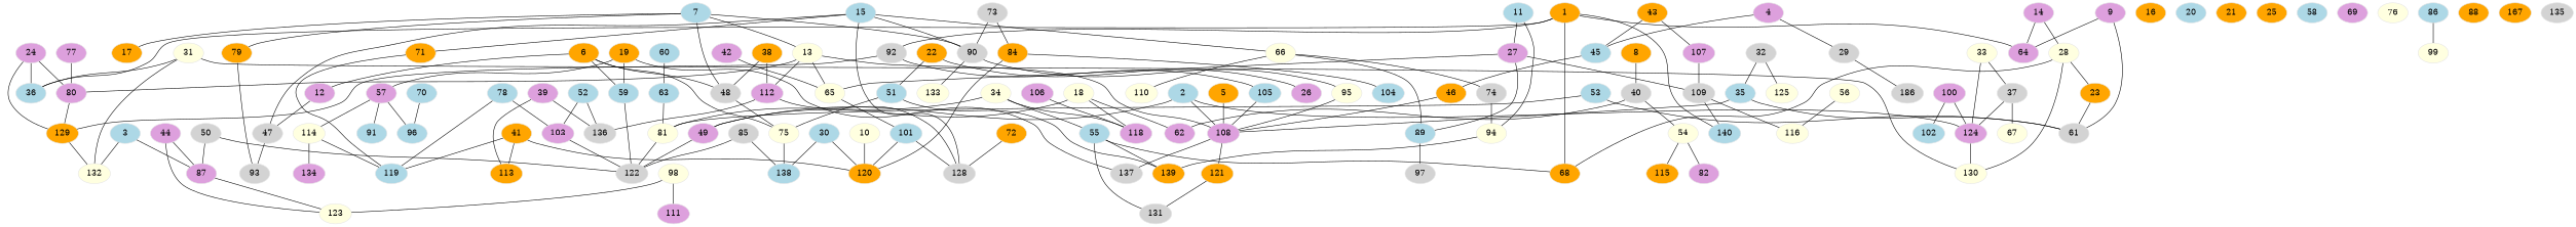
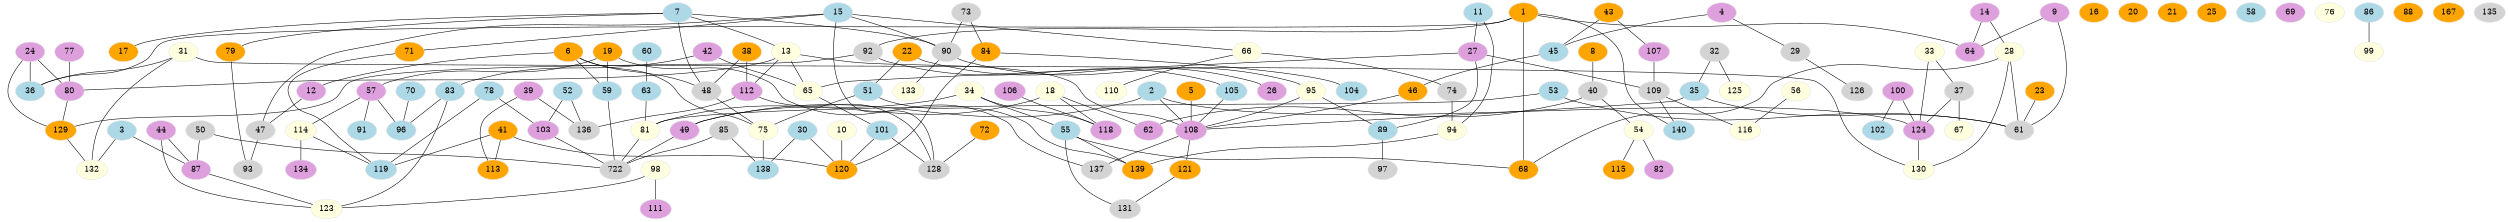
  graph {
    node [color=gray90 fillcolor=lightblue style=filled]
    1 [fillcolor=orange]
    36
    64 [fillcolor=plum]
    68 [fillcolor=orange]
    92 [fillcolor=lightgrey]
    140
    129 [fillcolor=orange]
    105
    49 [fillcolor=plum]
    2
    108 [fillcolor=plum]
    124 [fillcolor=plum]
-   122 [fillcolor=lightgrey]
+   122 [fillcolor=lightgrey label=722]
    137 [fillcolor=lightgrey]
    121 [fillcolor=orange]
    130 [fillcolor=lightyellow]
    87 [fillcolor=plum]
    3
    132 [fillcolor=lightyellow]
    123 [fillcolor=lightyellow]
    4 [fillcolor=plum]
    29 [fillcolor=lightgrey]
    45
-   126 [fillcolor=lightgrey label=186]
+   126 [fillcolor=lightgrey]
    46 [fillcolor=orange]
    5 [fillcolor=orange]
    6 [fillcolor=orange]
    12 [fillcolor=plum]
    48 [fillcolor=lightgrey]
    59
    75 [fillcolor=lightyellow]
    47 [fillcolor=lightgrey]
    138
    7
    13 [fillcolor=lightyellow]
    17 [fillcolor=orange]
    79 [fillcolor=orange]
    90 [fillcolor=lightgrey]
    65 [fillcolor=lightyellow]
    80 [fillcolor=plum]
    112 [fillcolor=plum]
    93 [fillcolor=lightgrey]
    95 [fillcolor=lightyellow]
    133 [fillcolor=lightyellow]
    8 [fillcolor=orange]
    40 [fillcolor=lightgrey]
    62 [fillcolor=plum]
    54 [fillcolor=lightyellow]
    9 [fillcolor=plum]
    61 [fillcolor=lightgrey]
    10 [fillcolor=lightyellow]
    120 [fillcolor=orange]
    27 [fillcolor=plum]
    11
    94 [fillcolor=lightyellow]
    89
    109 [fillcolor=lightgrey]
    139 [fillcolor=orange]
    101
    128 [fillcolor=lightgrey]
    136 [fillcolor=lightgrey]
    14 [fillcolor=plum]
    28 [fillcolor=lightyellow]
    15
    66 [fillcolor=lightyellow]
    71 [fillcolor=orange]
    74 [fillcolor=lightgrey]
    110 [fillcolor=lightyellow]
    119
    16 [fillcolor=orange]
    18 [fillcolor=lightyellow]
    118 [fillcolor=plum]
    19 [fillcolor=orange]
    57 [fillcolor=plum]
    91
    96
    114 [fillcolor=lightyellow]
-   20
+   20 [fillcolor=orange]
    21 [fillcolor=orange]
    22 [fillcolor=orange]
    26 [fillcolor=plum]
    51
    23 [fillcolor=orange]
    24 [fillcolor=plum]
    25 [fillcolor=orange]
    97 [fillcolor=lightgrey]
    116 [fillcolor=lightyellow]
    30
    31 [fillcolor=lightyellow]
    32 [fillcolor=lightgrey]
    35
    125 [fillcolor=lightyellow]
    33 [fillcolor=lightyellow]
    37 [fillcolor=lightgrey]
    67 [fillcolor=lightyellow]
    34 [fillcolor=lightyellow]
    55
    81 [fillcolor=lightyellow]
    131 [fillcolor=lightgrey]
    38 [fillcolor=orange]
    39 [fillcolor=plum]
    113 [fillcolor=orange]
    82 [fillcolor=plum]
    115 [fillcolor=orange]
    41 [fillcolor=orange]
    42 [fillcolor=plum]
+   83
    43 [fillcolor=orange]
    107 [fillcolor=plum]
    44 [fillcolor=plum]
    50 [fillcolor=lightgrey]
    52
    103 [fillcolor=plum]
    53
    56 [fillcolor=lightyellow]
    134 [fillcolor=plum]
    58
    60
    63
    69 [fillcolor=plum]
    70
    72 [fillcolor=orange]
    73 [fillcolor=lightgrey]
    84 [fillcolor=orange]
    104
    76 [fillcolor=lightyellow]
    77 [fillcolor=plum]
    78
    85 [fillcolor=lightgrey]
    99 [fillcolor=lightyellow]
    86
    88 [fillcolor=orange]
    98 [fillcolor=lightyellow]
    111 [fillcolor=plum]
    100 [fillcolor=plum]
    102
    106 [fillcolor=plum]
    n138 [fillcolor=orange label=167]
    135 [fillcolor=lightgrey]
    1 -- 36
    1 -- 64
    1 -- 68
    1 -- 92
    1 -- 140
    92 -- 129
    92 -- 105
    129 -- 132
    105 -- 108
    49 -- 122
    2 -- 49
    2 -- 108
    2 -- 124
    108 -- 137
    108 -- 121
    124 -- 130
    121 -- 131
    87 -- 123
    3 -- 87
    3 -- 132
    4 -- 29
    4 -- 45
    29 -- 126
    45 -- 46
    46 -- 108
    5 -- 108
    6 -- 12
    6 -- 48
    6 -- 59
    6 -- 75
    12 -- 47
    48 -- 75
    59 -- 122
    75 -- 138
    47 -- 93
    7 -- 48
    7 -- 13
    7 -- 17
    7 -- 79
    7 -- 90
    13 -- 108
    13 -- 65
    13 -- 80
    13 -- 112
    79 -- 93
    90 -- 95
    90 -- 133
    65 -- 101
    80 -- 129
    112 -- 128
    112 -- 136
    95 -- 108
    8 -- 40
    40 -- 62
    40 -- 54
    54 -- 82
    54 -- 115
    9 -- 64
    9 -- 61
    10 -- 120
    27 -- 65
    27 -- 89
    27 -- 109
    11 -- 27
    11 -- 94
    94 -- 139
    89 -- 97
    109 -- 140
    109 -- 116
    101 -- 120
    101 -- 128
    14 -- 64
    14 -- 28
    28 -- 68
    28 -- 130
-   28 -- 23
+   28 -- 61
    15 -- 47
    15 -- 90
    15 -- 128
    15 -- 66
    15 -- 71
-   66 -- 89
+   95 -- 89
    66 -- 74
    66 -- 110
    71 -- 119
    74 -- 94
    18 -- 49
    18 -- 62
    18 -- 118
    19 -- 137
    19 -- 59
    19 -- 57
    57 -- 91
    57 -- 96
    57 -- 114
    114 -- 119
    114 -- 134
    22 -- 26
    22 -- 51
    51 -- 75
    51 -- 139
    23 -- 61
    24 -- 36
    24 -- 129
    24 -- 80
    30 -- 138
    30 -- 120
    31 -- 36
    31 -- 130
    31 -- 132
    32 -- 35
    32 -- 125
    35 -- 108
    35 -- 61
    33 -- 124
    33 -- 37
    37 -- 124
    37 -- 67
    34 -- 118
    34 -- 55
    34 -- 81
    55 -- 68
    55 -- 139
    55 -- 131
    81 -- 122
    38 -- 48
    38 -- 112
    39 -- 136
    39 -- 113
    41 -- 120
    41 -- 119
    41 -- 113
    42 -- 65
+   42 -- 83
+   83 -- 123
+   83 -- 96
    43 -- 45
    43 -- 107
    107 -- 109
    44 -- 87
    44 -- 123
    50 -- 122
    50 -- 87
    52 -- 136
    52 -- 103
    103 -- 122
    53 -- 61
    53 -- 81
    56 -- 116
    60 -- 63
    63 -- 81
    70 -- 96
    72 -- 128
    73 -- 90
    73 -- 84
    84 -- 120
    84 -- 104
    77 -- 80
    78 -- 119
    78 -- 103
    85 -- 122
    85 -- 138
    86 -- 99
    98 -- 123
    98 -- 111
    100 -- 124
    100 -- 102
    106 -- 118
  }
